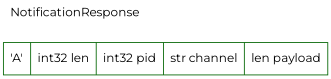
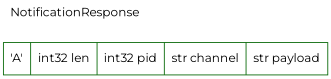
  graph {
    label=NotificationResponse
    labeljust=l
    labelloc=t
    fontname=Montserrat
-   n1 [label="'A'|int32 len|int32 pid|str channel|len payload" shape=record color=darkgreen fontname=Montserrat]
+   n1 [label="'A'|int32 len|int32 pid|str channel|str payload" shape=record color=darkgreen fontname=Montserrat]
  }
